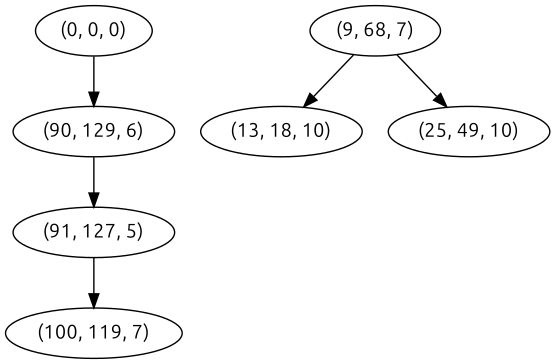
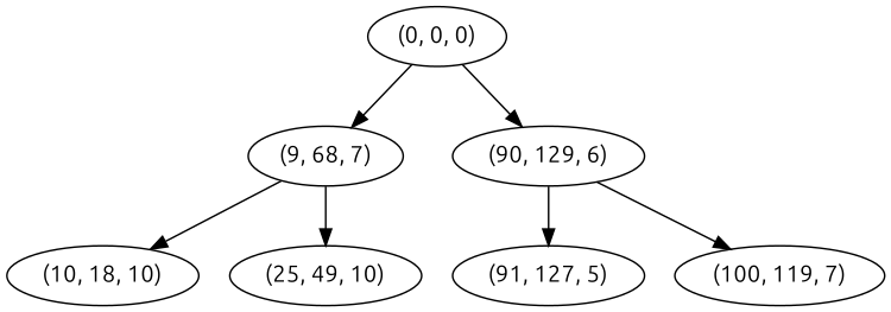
  digraph {
    fontname=Ubuntu
    node [fontname=Ubuntu]
    edge [fontname=Ubuntu]
    "(0, 0, 0)"
    "(9, 68, 7)"
    n3 [label="(90, 129, 6)"]
-   "(13, 18, 10)"
+   "(13, 18, 10)" [label="(10, 18, 10)"]
    n5 [label="(25, 49, 10)"]
    "(91, 127, 5)"
    "(100, 119, 7)"
+   "(0, 0, 0)" -> "(9, 68, 7)"
    "(0, 0, 0)" -> n3
    "(9, 68, 7)" -> "(13, 18, 10)"
    "(9, 68, 7)" -> n5
    n3 -> "(91, 127, 5)"
-   "(91, 127, 5)" -> "(100, 119, 7)"
+   n3 -> "(100, 119, 7)"
  }
